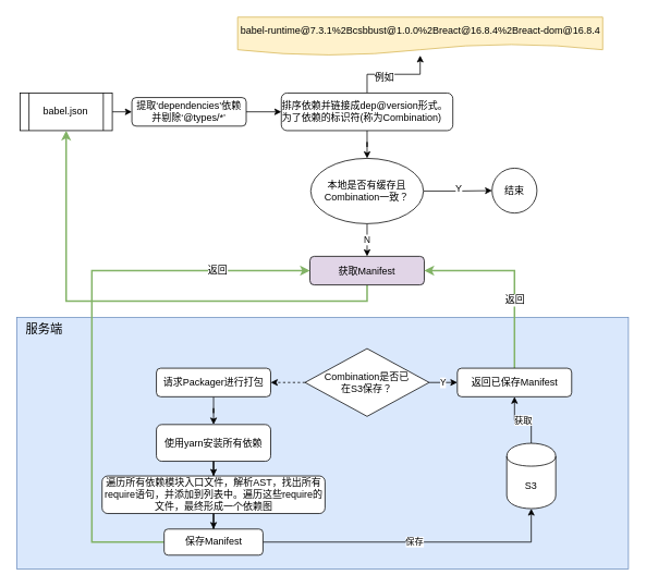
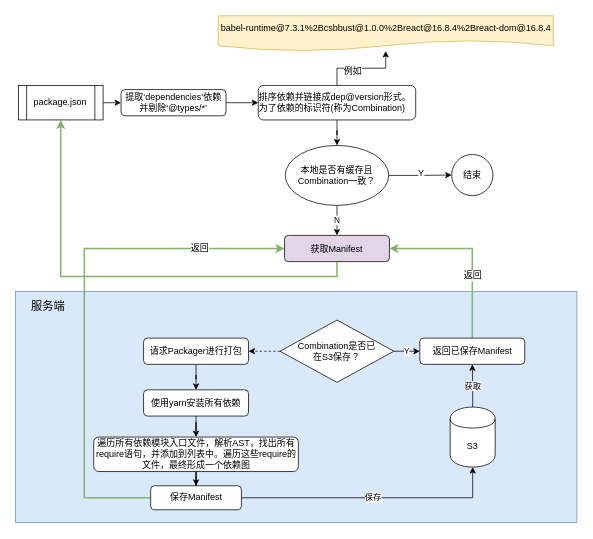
  <mxCell id="0" />
  <mxCell id="1" parent="0" />
  <mxCell id="2" style="edgeStyle=orthogonalEdgeStyle;rounded=0;orthogonalLoop=1;jettySize=auto;html=1;exitX=1;exitY=0.5;exitDx=0;exitDy=0;entryX=0;entryY=0.5;entryDx=0;entryDy=0;" edge="1" parent="1" source="3" target="5"><mxGeometry relative="1" as="geometry" /></mxCell>
- <mxCell id="3" value="babel.json" style="shape=process;whiteSpace=wrap;html=1;backgroundOutline=1;" vertex="1" parent="1"><mxGeometry x="24" y="113" width="113" height="46" as="geometry" /></mxCell>
+ <mxCell id="3" value="package.json" style="shape=process;whiteSpace=wrap;html=1;backgroundOutline=1;" vertex="1" parent="1"><mxGeometry x="24" y="113" width="113" height="46" as="geometry" /></mxCell>
  <mxCell id="4" style="edgeStyle=orthogonalEdgeStyle;rounded=0;orthogonalLoop=1;jettySize=auto;html=1;exitX=1;exitY=0.5;exitDx=0;exitDy=0;" edge="1" parent="1" source="5" target="9"><mxGeometry relative="1" as="geometry" /></mxCell>
  <mxCell id="5" value="提取‘dependencies’依赖并剔除‘@types/*’" style="rounded=1;whiteSpace=wrap;html=1;" vertex="1" parent="1"><mxGeometry x="161" y="118.5" width="140" height="35" as="geometry" /></mxCell>
  <mxCell id="6" style="edgeStyle=orthogonalEdgeStyle;rounded=0;orthogonalLoop=1;jettySize=auto;html=1;exitX=0.5;exitY=0;exitDx=0;exitDy=0;" edge="1" parent="1" source="9" target="10"><mxGeometry relative="1" as="geometry" /></mxCell>
  <mxCell id="7" value="例如" style="text;html=1;resizable=0;points=[];align=center;verticalAlign=middle;labelBackgroundColor=#ffffff;" vertex="1" connectable="0" parent="6"><mxGeometry x="-0.217" y="-3" relative="1" as="geometry"><mxPoint as="offset" /></mxGeometry></mxCell>
  <mxCell id="8" style="edgeStyle=orthogonalEdgeStyle;rounded=0;orthogonalLoop=1;jettySize=auto;html=1;exitX=0.5;exitY=1;exitDx=0;exitDy=0;" edge="1" parent="1" source="9" target="14"><mxGeometry relative="1" as="geometry" /></mxCell>
  <mxCell id="9" value="&lt;div style=&quot;text-align: left&quot;&gt;&lt;span&gt;排序依赖并链接成dep@version形式。为了依赖的标识符(称为Combination)&lt;/span&gt;&lt;/div&gt;" style="rounded=1;whiteSpace=wrap;html=1;" vertex="1" parent="1"><mxGeometry x="344" y="113" width="210" height="46" as="geometry" /></mxCell>
  <mxCell id="10" value="&lt;span&gt;babel-runtime@7.3.1%2Bcsbbust@1.0.0%2Breact@16.8.4%2Breact-dom@16.8.4&lt;/span&gt;" style="shape=document;whiteSpace=wrap;html=1;boundedLbl=1;fillColor=#fff2cc;strokeColor=#d6b656;" vertex="1" parent="1"><mxGeometry x="290.5" y="20" width="447" height="47" as="geometry" /></mxCell>
  <mxCell id="11" style="edgeStyle=orthogonalEdgeStyle;rounded=0;orthogonalLoop=1;jettySize=auto;html=1;exitX=1;exitY=0.5;exitDx=0;exitDy=0;" edge="1" parent="1" source="14" target="15"><mxGeometry relative="1" as="geometry" /></mxCell>
  <mxCell id="12" value="Y" style="text;html=1;resizable=0;points=[];align=center;verticalAlign=middle;labelBackgroundColor=#ffffff;" vertex="1" connectable="0" parent="11"><mxGeometry x="-0.0" y="-4" relative="1" as="geometry"><mxPoint x="-4" y="-4" as="offset" /></mxGeometry></mxCell>
  <mxCell id="13" value="N" style="edgeStyle=orthogonalEdgeStyle;rounded=0;orthogonalLoop=1;jettySize=auto;html=1;exitX=0.5;exitY=1;exitDx=0;exitDy=0;" edge="1" parent="1" source="14" target="18"><mxGeometry relative="1" as="geometry" /></mxCell>
  <mxCell id="14" value="本地是否有缓存且&lt;br&gt;Combination一致？" style="ellipse;whiteSpace=wrap;html=1;" vertex="1" parent="1"><mxGeometry x="380" y="193" width="138" height="80" as="geometry" /></mxCell>
  <mxCell id="15" value="结束" style="ellipse;whiteSpace=wrap;html=1;aspect=fixed;" vertex="1" parent="1"><mxGeometry x="602" y="205" width="55" height="55" as="geometry" /></mxCell>
  <mxCell id="16" value="" style="rounded=0;whiteSpace=wrap;html=1;fillColor=#dae8fc;strokeColor=#6c8ebf;" vertex="1" parent="1"><mxGeometry x="20" y="388" width="749" height="308" as="geometry" /></mxCell>
  <mxCell id="17" style="edgeStyle=orthogonalEdgeStyle;rounded=0;orthogonalLoop=1;jettySize=auto;html=1;exitX=0.5;exitY=1;exitDx=0;exitDy=0;strokeWidth=2;fillColor=#d5e8d4;strokeColor=#82b366;" edge="1" parent="1" source="18" target="3"><mxGeometry relative="1" as="geometry" /></mxCell>
  <mxCell id="18" value="获取Manifest" style="rounded=1;whiteSpace=wrap;html=1;fillColor=#e1d5e7;" vertex="1" parent="1"><mxGeometry x="379" y="313" width="140" height="35" as="geometry" /></mxCell>
- <mxCell id="19" value="&lt;font style=&quot;font-size: 15px&quot;&gt;服务端&lt;/font&gt;" style="text;html=1;strokeColor=none;fillColor=none;align=center;verticalAlign=middle;whiteSpace=wrap;rounded=0;" vertex="1" parent="1"><mxGeometry x="24" y="394" width="60" height="15" as="geometry" /></mxCell>
+ <mxCell id="19" value="&lt;font style=&quot;font-size: 15px&quot;&gt;服务端&lt;/font&gt;" style="text;html=1;strokeColor=none;fillColor=none;align=center;verticalAlign=middle;whiteSpace=wrap;rounded=0;" vertex="1" parent="1"><mxGeometry x="34" y="399" width="60" height="15" as="geometry" /></mxCell>
  <mxCell id="20" value="获取" style="edgeStyle=orthogonalEdgeStyle;rounded=0;orthogonalLoop=1;jettySize=auto;html=1;exitX=0.5;exitY=0;exitDx=0;exitDy=0;entryX=0.5;entryY=1;entryDx=0;entryDy=0;" edge="1" parent="1" source="21" target="27"><mxGeometry relative="1" as="geometry" /></mxCell>
- <mxCell id="21" value="S3" style="shape=cylinder;whiteSpace=wrap;html=1;boundedLbl=1;backgroundOutline=1;" vertex="1" parent="1"><mxGeometry x="620" y="542" width="60" height="80" as="geometry" /></mxCell>
+ <mxCell id="21" value="S3" style="shape=cylinder;whiteSpace=wrap;html=1;boundedLbl=1;backgroundOutline=1;" vertex="1" parent="1"><mxGeometry x="600" y="542" width="60" height="80" as="geometry" /></mxCell>
  <mxCell id="22" value="Y" style="edgeStyle=orthogonalEdgeStyle;rounded=0;orthogonalLoop=1;jettySize=auto;html=1;exitX=1;exitY=0.5;exitDx=0;exitDy=0;" edge="1" parent="1" source="24" target="27"><mxGeometry relative="1" as="geometry" /></mxCell>
  <mxCell id="23" style="edgeStyle=orthogonalEdgeStyle;rounded=0;orthogonalLoop=1;jettySize=auto;html=1;exitX=0;exitY=0.5;exitDx=0;exitDy=0;dashed=1;" edge="1" parent="1" source="24" target="29"><mxGeometry relative="1" as="geometry" /></mxCell>
  <mxCell id="24" value="Combination是否已&lt;br&gt;在S3保存？" style="rhombus;whiteSpace=wrap;html=1;" vertex="1" parent="1"><mxGeometry x="373" y="426" width="152" height="83" as="geometry" /></mxCell>
  <mxCell id="25" style="edgeStyle=orthogonalEdgeStyle;rounded=0;orthogonalLoop=1;jettySize=auto;html=1;exitX=0.5;exitY=0;exitDx=0;exitDy=0;entryX=1;entryY=0.5;entryDx=0;entryDy=0;strokeWidth=2;fillColor=#d5e8d4;strokeColor=#82b366;" edge="1" parent="1" source="27" target="18"><mxGeometry relative="1" as="geometry" /></mxCell>
  <mxCell id="26" value="返回" style="text;html=1;resizable=0;points=[];align=center;verticalAlign=middle;labelBackgroundColor=#ffffff;" vertex="1" connectable="0" parent="25"><mxGeometry x="-0.27" relative="1" as="geometry"><mxPoint as="offset" /></mxGeometry></mxCell>
  <mxCell id="27" value="返回已保存Manifest" style="rounded=1;whiteSpace=wrap;html=1;" vertex="1" parent="1"><mxGeometry x="559.5" y="450" width="140" height="35" as="geometry" /></mxCell>
  <mxCell id="28" style="edgeStyle=orthogonalEdgeStyle;rounded=0;orthogonalLoop=1;jettySize=auto;html=1;exitX=0.5;exitY=1;exitDx=0;exitDy=0;" edge="1" parent="1" source="29" target="31"><mxGeometry relative="1" as="geometry" /></mxCell>
  <mxCell id="29" value="请求Packager进行打包" style="rounded=1;whiteSpace=wrap;html=1;" vertex="1" parent="1"><mxGeometry x="191" y="450" width="140" height="35" as="geometry" /></mxCell>
  <mxCell id="30" style="edgeStyle=orthogonalEdgeStyle;rounded=0;orthogonalLoop=1;jettySize=auto;html=1;exitX=0.5;exitY=1;exitDx=0;exitDy=0;" edge="1" parent="1" source="31" target="33"><mxGeometry relative="1" as="geometry" /></mxCell>
- <mxCell id="31" value="使用yarn安装所有依赖" style="rounded=1;whiteSpace=wrap;html=1;" vertex="1" parent="1"><mxGeometry x="191" y="519" width="140" height="45" as="geometry" /></mxCell>
+ <mxCell id="31" value="使用yarn安装所有依赖" style="rounded=1;whiteSpace=wrap;html=1;" vertex="1" parent="1"><mxGeometry x="191" y="519" width="140" height="35" as="geometry" /></mxCell>
  <mxCell id="32" style="edgeStyle=orthogonalEdgeStyle;rounded=0;orthogonalLoop=1;jettySize=auto;html=1;exitX=0.5;exitY=1;exitDx=0;exitDy=0;" edge="1" parent="1" source="33" target="37"><mxGeometry relative="1" as="geometry" /></mxCell>
  <mxCell id="33" value="遍历所有依赖模块入口文件，解析AST，找出所有require语句，并添加到列表中。遍历这些require的文件，最终形成一个依赖图" style="rounded=1;whiteSpace=wrap;html=1;" vertex="1" parent="1"><mxGeometry x="124.5" y="582" width="273" height="46" as="geometry" /></mxCell>
  <mxCell id="34" value="保存" style="edgeStyle=orthogonalEdgeStyle;rounded=0;orthogonalLoop=1;jettySize=auto;html=1;exitX=1;exitY=0.5;exitDx=0;exitDy=0;" edge="1" parent="1" source="37" target="21"><mxGeometry relative="1" as="geometry" /></mxCell>
  <mxCell id="35" style="edgeStyle=orthogonalEdgeStyle;rounded=0;orthogonalLoop=1;jettySize=auto;html=1;exitX=0;exitY=0.5;exitDx=0;exitDy=0;entryX=0;entryY=0.5;entryDx=0;entryDy=0;strokeWidth=2;fillColor=#d5e8d4;strokeColor=#82b366;" edge="1" parent="1" source="37" target="18"><mxGeometry relative="1" as="geometry"><Array as="points"><mxPoint x="112" y="663" /><mxPoint x="112" y="331" /></Array></mxGeometry></mxCell>
  <mxCell id="36" value="返回" style="text;html=1;resizable=0;points=[];align=center;verticalAlign=middle;labelBackgroundColor=#ffffff;" vertex="1" connectable="0" parent="35"><mxGeometry x="0.669" y="1" relative="1" as="geometry"><mxPoint as="offset" /></mxGeometry></mxCell>
  <mxCell id="37" value="保存Manifest" style="rounded=1;whiteSpace=wrap;html=1;" vertex="1" parent="1"><mxGeometry x="200.5" y="647" width="121" height="32" as="geometry" /></mxCell>
